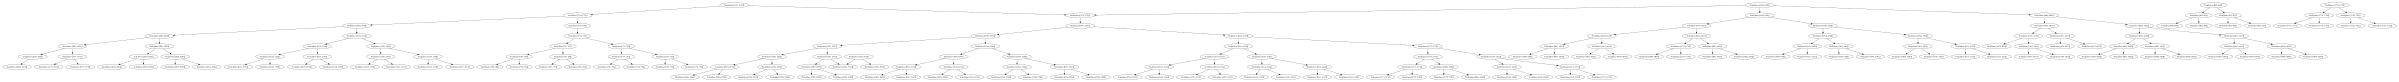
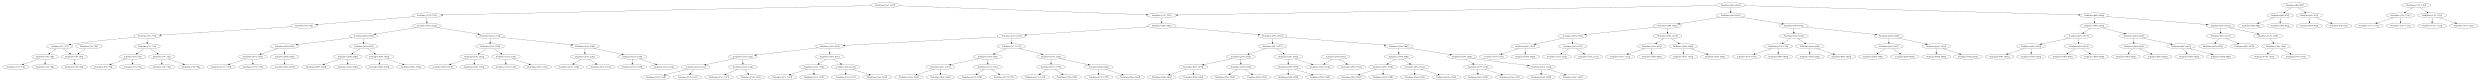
  digraph {
    fontname="EB Garamond"
    node [fontname="EB Garamond"]
    edge [fontname="EB Garamond"]
    n1 [label="Node{data=[2142, 2142]}"]
    n2 [label="Node{data=[1724, 1724]}"]
    n3 [label="Node{data=[3791, 3791]}"]
    n4 [label="Node{data=[799, 799]}"]
    n5 [label="Node{data=[2043, 2043]}"]
    n6 [label="Node{data=[2845, 2845]}"]
    n7 [label="Node{data=[791, 791]}"]
    n8 [label="Node{data=[2028, 2028]}"]
    n9 [label="Node{data=[2134, 2134]}"]
    n10 [label="Node{data=[787, 787]}"]
    n11 [label="Node{data=[795, 795]}"]
    n12 [label="Node{data=[785, 785]}"]
    n13 [label="Node{data=[789, 789]}"]
    n14 [label="Node{data=[793, 793]}"]
    n15 [label="Node{data=[797, 797]}"]
    n16 [label="Node{data=[755, 755]}"]
    n17 [label="Node{data=[786, 786]}"]
    n18 [label="Node{data=[788, 788]}"]
    n19 [label="Node{data=[790, 790]}"]
    n20 [label="Node{data=[792, 792]}"]
    n21 [label="Node{data=[794, 794]}"]
    n22 [label="Node{data=[796, 796]}"]
    n23 [label="Node{data=[798, 798]}"]
    n24 [label="Node{data=[803, 803]}"]
    n25 [label="Node{data=[801, 801]}"]
    n26 [label="Node{data=[815, 815]}"]
    n27 [label="Node{data=[1720, 1720]}"]
    n28 [label="Node{data=[1718, 1718]}"]
    n29 [label="Node{data=[1722, 1722]}"]
    n30 [label="Node{data=[800, 800]}"]
    n31 [label="Node{data=[802, 802]}"]
    n32 [label="Node{data=[804, 804]}"]
    n33 [label="Node{data=[832, 832]}"]
    n34 [label="Node{data=[1717, 1717]}"]
    n35 [label="Node{data=[1719, 1719]}"]
    n36 [label="Node{data=[1721, 1721]}"]
    n37 [label="Node{data=[1723, 1723]}"]
    n38 [label="Node{data=[2024, 2024]}"]
    n39 [label="Node{data=[2032, 2032]}"]
    n40 [label="Node{data=[2130, 2130]}"]
    n41 [label="Node{data=[2138, 2138]}"]
    n42 [label="Node{data=[1975, 1975]}"]
    n43 [label="Node{data=[2026, 2026]}"]
    n44 [label="Node{data=[2030, 2030]}"]
    n45 [label="Node{data=[2034, 2034]}"]
    n46 [label="Node{data=[1725, 1725]}"]
    n47 [label="Node{data=[1979, 1979]}"]
    n48 [label="Node{data=[2025, 2025]}"]
    n49 [label="Node{data=[2029, 2029]}"]
    n50 [label="Node{data=[2031, 2031]}"]
    n51 [label="Node{data=[2033, 2033]}"]
    n52 [label="Node{data=[2035, 2035]}"]
    n53 [label="Node{data=[2101, 2101]}"]
    n54 [label="Node{data=[2132, 2132]}"]
    n55 [label="Node{data=[2136, 2136]}"]
    n56 [label="Node{data=[2140, 2140]}"]
    n57 [label="Node{data=[2070, 2070]}"]
    n58 [label="Node{data=[2102, 2102]}"]
    n59 [label="Node{data=[2131, 2131]}"]
    n60 [label="Node{data=[2133, 2133]}"]
    n61 [label="Node{data=[2135, 2135]}"]
    n62 [label="Node{data=[2137, 2137]}"]
    n63 [label="Node{data=[2139, 2139]}"]
    n64 [label="Node{data=[2141, 2141]}"]
    n65 [label="Node{data=[2165, 2165]}"]
    n66 [label="Node{data=[2935, 2935]}"]
    n67 [label="Node{data=[6853, 6853]}"]
    n68 [label="Node{data=[6562, 6562]}"]
    n69 [label="Node{data=[6869, 6869]}"]
    n70 [label="Node{data=[2150, 2150]}"]
    n71 [label="Node{data=[2173, 2173]}"]
    n72 [label="Node{data=[2927, 2927]}"]
    n73 [label="Node{data=[2966, 2966]}"]
    n74 [label="Node{data=[2146, 2146]}"]
    n75 [label="Node{data=[2154, 2154]}"]
    n76 [label="Node{data=[2169, 2169]}"]
    n77 [label="Node{data=[2791, 2791]}"]
    n78 [label="Node{data=[2144, 2144]}"]
    n79 [label="Node{data=[2148, 2148]}"]
    n80 [label="Node{data=[2152, 2152]}"]
    n81 [label="Node{data=[2163, 2163]}"]
    n82 [label="Node{data=[2143, 2143]}"]
    n83 [label="Node{data=[2145, 2145]}"]
    n84 [label="Node{data=[2147, 2147]}"]
    n85 [label="Node{data=[2149, 2149]}"]
    n86 [label="Node{data=[2151, 2151]}"]
    n87 [label="Node{data=[2153, 2153]}"]
    n88 [label="Node{data=[2155, 2155]}"]
    n89 [label="Node{data=[2164, 2164]}"]
    n90 [label="Node{data=[2167, 2167]}"]
    n91 [label="Node{data=[2171, 2171]}"]
    n92 [label="Node{data=[2175, 2175]}"]
    n93 [label="Node{data=[2820, 2820]}"]
    n94 [label="Node{data=[2166, 2166]}"]
    n95 [label="Node{data=[2168, 2168]}"]
    n96 [label="Node{data=[2170, 2170]}"]
    n97 [label="Node{data=[2172, 2172]}"]
    n98 [label="Node{data=[2174, 2174]}"]
    n99 [label="Node{data=[2790, 2790]}"]
    n100 [label="Node{data=[2792, 2792]}"]
    n101 [label="Node{data=[2844, 2844]}"]
    n102 [label="Node{data=[2923, 2923]}"]
    n103 [label="Node{data=[2931, 2931]}"]
    n104 [label="Node{data=[2939, 2939]}"]
    n105 [label="Node{data=[3204, 3204]}"]
    n106 [label="Node{data=[2875, 2875]}"]
    n107 [label="Node{data=[2925, 2925]}"]
    n108 [label="Node{data=[2929, 2929]}"]
    n109 [label="Node{data=[2934, 2934]}"]
    n110 [label="Node{data=[2846, 2846]}"]
    n111 [label="Node{data=[2904, 2904]}"]
    n112 [label="Node{data=[2924, 2924]}"]
    n113 [label="Node{data=[2926, 2926]}"]
    n114 [label="Node{data=[2928, 2928]}"]
    n115 [label="Node{data=[2930, 2930]}"]
    n116 [label="Node{data=[2933, 2933]}"]
    n117 [label="Node{data=[2932, 2932]}"]
    n118 [label="Node{data=[2937, 2937]}"]
    n119 [label="Node{data=[2941, 2941]}"]
    n120 [label="Node{data=[3133, 3133]}"]
    n121 [label="Node{data=[3516, 3516]}"]
    n122 [label="Node{data=[2936, 2936]}"]
    n123 [label="Node{data=[2938, 2938]}"]
    n124 [label="Node{data=[2940, 2940]}"]
    n125 [label="Node{data=[2956, 2956]}"]
    n126 [label="Node{data=[3095, 3095]}"]
    n127 [label="Node{data=[3156, 3156]}"]
    n128 [label="Node{data=[3483, 3483]}"]
    n129 [label="Node{data=[3567, 3567]}"]
    n130 [label="Node{data=[4204, 4204]}"]
    n131 [label="Node{data=[6845, 6845]}"]
    n132 [label="Node{data=[6861, 6861]}"]
    n133 [label="Node{data=[6873, 6873]}"]
    n134 [label="Node{data=[3934, 3934]}"]
    n135 [label="Node{data=[4942, 4942]}"]
    n136 [label="Node{data=[6841, 6841]}"]
    n137 [label="Node{data=[6849, 6849]}"]
    n138 [label="Node{data=[3811, 3811]}"]
    n139 [label="Node{data=[4125, 4125]}"]
    n140 [label="Node{data=[4439, 4439]}"]
    n141 [label="Node{data=[5862, 5862]}"]
    n142 [label="Node{data=[3797, 3797]}"]
    n143 [label="Node{data=[3820, 3820]}"]
    n144 [label="Node{data=[4124, 4124]}"]
    n145 [label="Node{data=[4172, 4172]}"]
    n146 [label="Node{data=[4411, 4411]}"]
    n147 [label="Node{data=[4938, 4938]}"]
    n148 [label="Node{data=[4951, 4951]}"]
    n149 [label="Node{data=[5928, 5928]}"]
    n150 [label="Node{data=[6770, 6770]}"]
    n151 [label="Node{data=[6843, 6843]}"]
    n152 [label="Node{data=[6847, 6847]}"]
    n153 [label="Node{data=[6851, 6851]}"]
    n154 [label="Node{data=[6735, 6735]}"]
    n155 [label="Node{data=[6809, 6809]}"]
    n156 [label="Node{data=[6842, 6842]}"]
    n157 [label="Node{data=[6844, 6844]}"]
    n158 [label="Node{data=[6846, 6846]}"]
    n159 [label="Node{data=[6848, 6848]}"]
    n160 [label="Node{data=[6850, 6850]}"]
    n161 [label="Node{data=[6852, 6852]}"]
    n162 [label="Node{data=[6857, 6857]}"]
    n163 [label="Node{data=[6865, 6865]}"]
    n164 [label="Node{data=[6871, 6871]}"]
    n165 [label="Node{data=[7491, 7491]}"]
    n166 [label="Node{data=[6855, 6855]}"]
    n167 [label="Node{data=[6859, 6859]}"]
    n168 [label="Node{data=[6863, 6863]}"]
    n169 [label="Node{data=[6867, 6867]}"]
    n170 [label="Node{data=[6854, 6854]}"]
    n171 [label="Node{data=[6856, 6856]}"]
    n172 [label="Node{data=[6858, 6858]}"]
    n173 [label="Node{data=[6860, 6860]}"]
    n174 [label="Node{data=[6862, 6862]}"]
    n175 [label="Node{data=[6864, 6864]}"]
    n176 [label="Node{data=[6866, 6866]}"]
    n177 [label="Node{data=[6868, 6868]}"]
    n178 [label="Node{data=[6870, 6870]}"]
    n179 [label="Node{data=[6872, 6872]}"]
-   n180 [label="Node{data=[6874, 6874]}"]
    n181 [label="Node{data=[7984, 7984]}"]
    n182 [label="Node{data=[7965, 7965]}"]
    n183 [label="Node{data=[9557, 9557]}"]
    n1 -> n2
    n1 -> n3
    n2 -> n4
    n2 -> n5
    n3 -> n6
    n4 -> n7
    n5 -> n8
    n5 -> n9
    n6 -> n65
    n6 -> n66
    n7 -> n10
    n7 -> n11
    n8 -> n38
    n8 -> n39
    n9 -> n40
    n9 -> n41
    n10 -> n12
    n10 -> n13
    n11 -> n14
    n11 -> n15
    n12 -> n16
    n12 -> n17
    n13 -> n18
-   n13 -> n19
+   n19 -> n13
    n14 -> n20
    n14 -> n21
    n15 -> n22
    n15 -> n23
    n24 -> n25
    n24 -> n26
    n25 -> n30
    n25 -> n31
    n26 -> n32
    n26 -> n33
    n27 -> n28
    n27 -> n29
    n28 -> n34
    n28 -> n35
    n29 -> n36
    n29 -> n37
    n38 -> n42
    n38 -> n43
    n39 -> n44
    n39 -> n45
    n40 -> n53
    n40 -> n54
    n41 -> n55
    n41 -> n56
    n42 -> n46
    n42 -> n47
    n43 -> n48
    n44 -> n49
    n44 -> n50
    n45 -> n51
    n45 -> n52
    n53 -> n57
    n53 -> n58
    n54 -> n59
    n54 -> n60
    n55 -> n61
    n55 -> n62
    n56 -> n63
    n56 -> n64
    n65 -> n70
    n65 -> n71
    n66 -> n72
    n66 -> n73
    n67 -> n3
    n67 -> n68
    n67 -> n69
    n68 -> n130
    n68 -> n131
    n69 -> n132
    n69 -> n133
    n70 -> n74
    n70 -> n75
    n71 -> n76
    n71 -> n77
    n72 -> n102
    n72 -> n103
    n73 -> n104
    n73 -> n105
    n74 -> n78
    n74 -> n79
    n75 -> n80
    n75 -> n81
    n76 -> n90
    n76 -> n91
    n77 -> n92
    n77 -> n93
    n78 -> n82
    n78 -> n83
    n79 -> n84
    n79 -> n85
    n80 -> n86
    n80 -> n87
    n81 -> n88
    n81 -> n89
    n90 -> n94
    n90 -> n95
    n91 -> n96
    n91 -> n97
    n92 -> n98
    n92 -> n99
    n93 -> n100
    n93 -> n101
    n102 -> n106
    n102 -> n107
    n103 -> n108
    n103 -> n109
    n104 -> n118
    n104 -> n119
    n105 -> n120
    n105 -> n121
    n106 -> n110
    n106 -> n111
    n107 -> n112
    n107 -> n113
    n108 -> n114
    n108 -> n115
    n116 -> n109
    n116 -> n117
    n118 -> n122
    n118 -> n123
    n119 -> n124
    n119 -> n125
    n120 -> n126
    n120 -> n127
    n121 -> n128
    n121 -> n129
    n130 -> n134
    n130 -> n135
    n131 -> n136
    n131 -> n137
    n132 -> n162
    n132 -> n163
    n133 -> n164
    n133 -> n165
    n134 -> n138
    n134 -> n139
    n135 -> n140
    n135 -> n141
    n136 -> n150
    n136 -> n151
    n137 -> n152
    n137 -> n153
    n138 -> n142
    n138 -> n143
    n139 -> n144
    n139 -> n145
    n140 -> n146
    n140 -> n147
    n141 -> n148
    n141 -> n149
    n150 -> n154
    n150 -> n155
    n151 -> n156
    n151 -> n157
    n152 -> n158
    n152 -> n159
    n153 -> n160
    n153 -> n161
    n162 -> n166
    n162 -> n167
    n163 -> n168
    n163 -> n169
    n164 -> n178
    n164 -> n179
-   n165 -> n180
    n165 -> n181
    n166 -> n170
    n166 -> n171
    n167 -> n172
    n167 -> n173
    n168 -> n174
    n168 -> n175
    n169 -> n176
    n169 -> n177
    n181 -> n182
    n181 -> n183
  }
